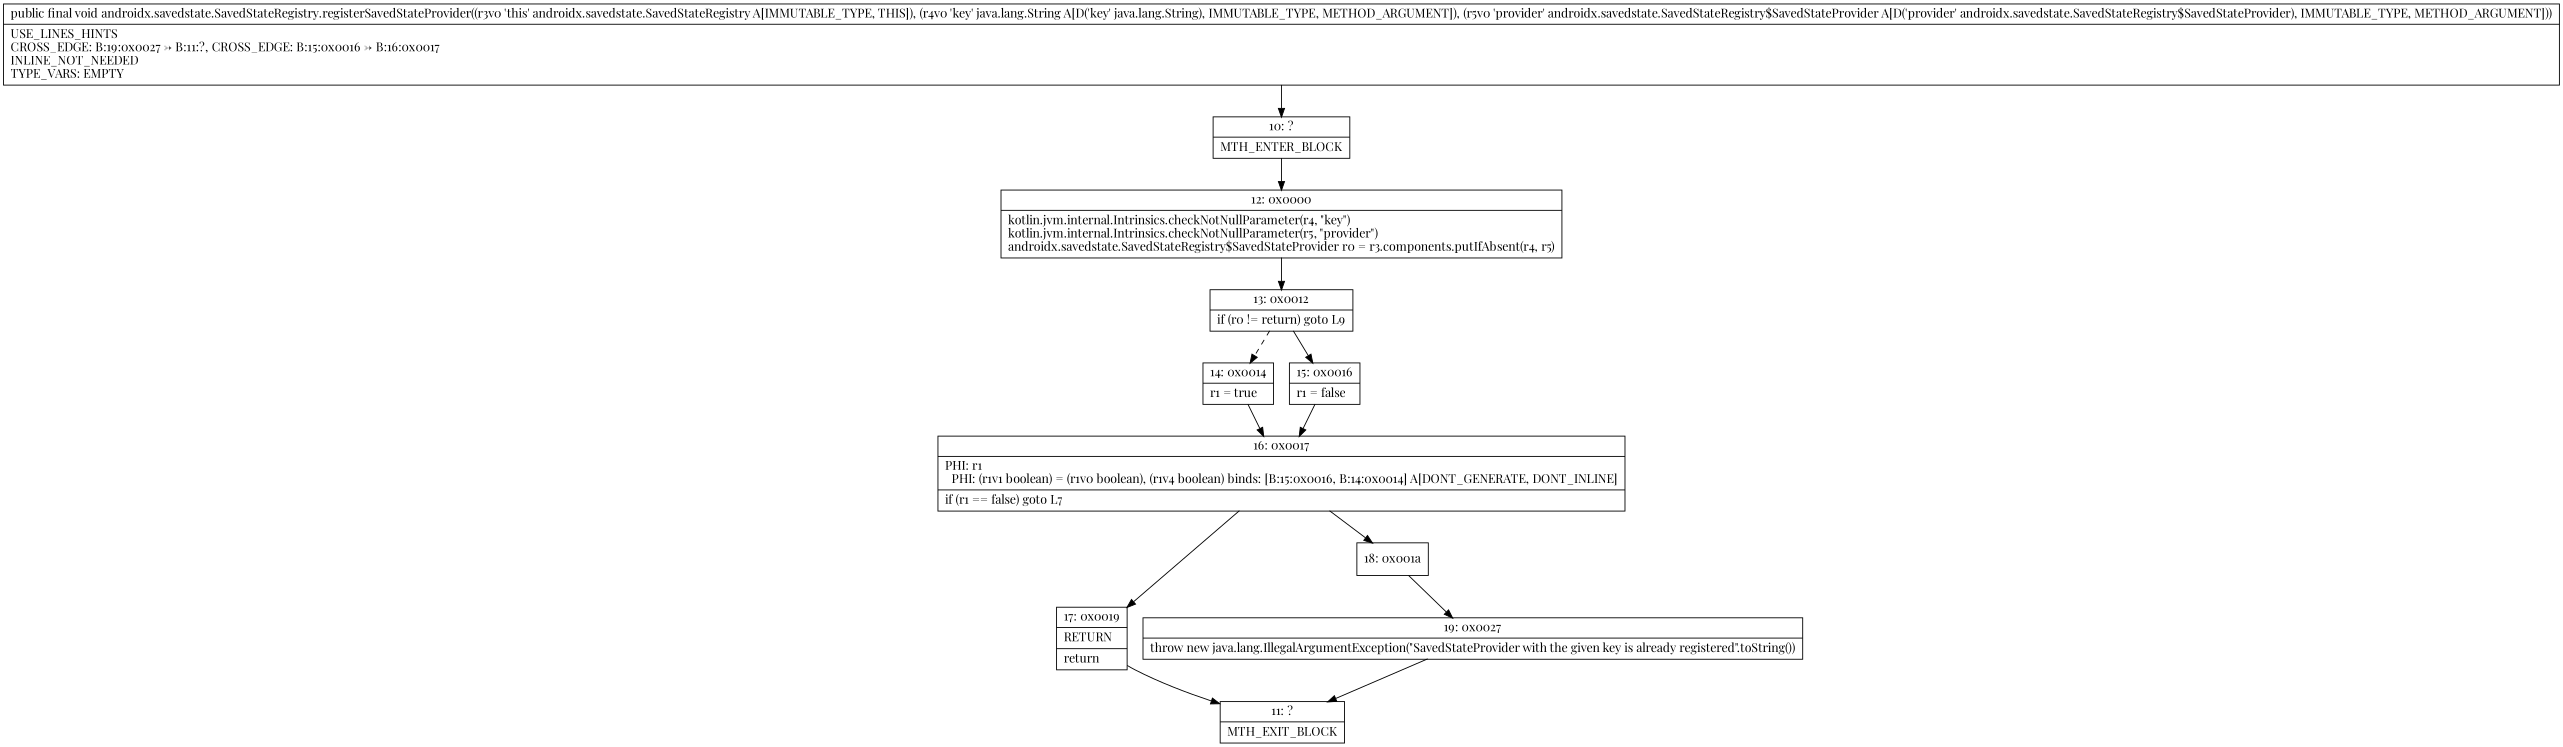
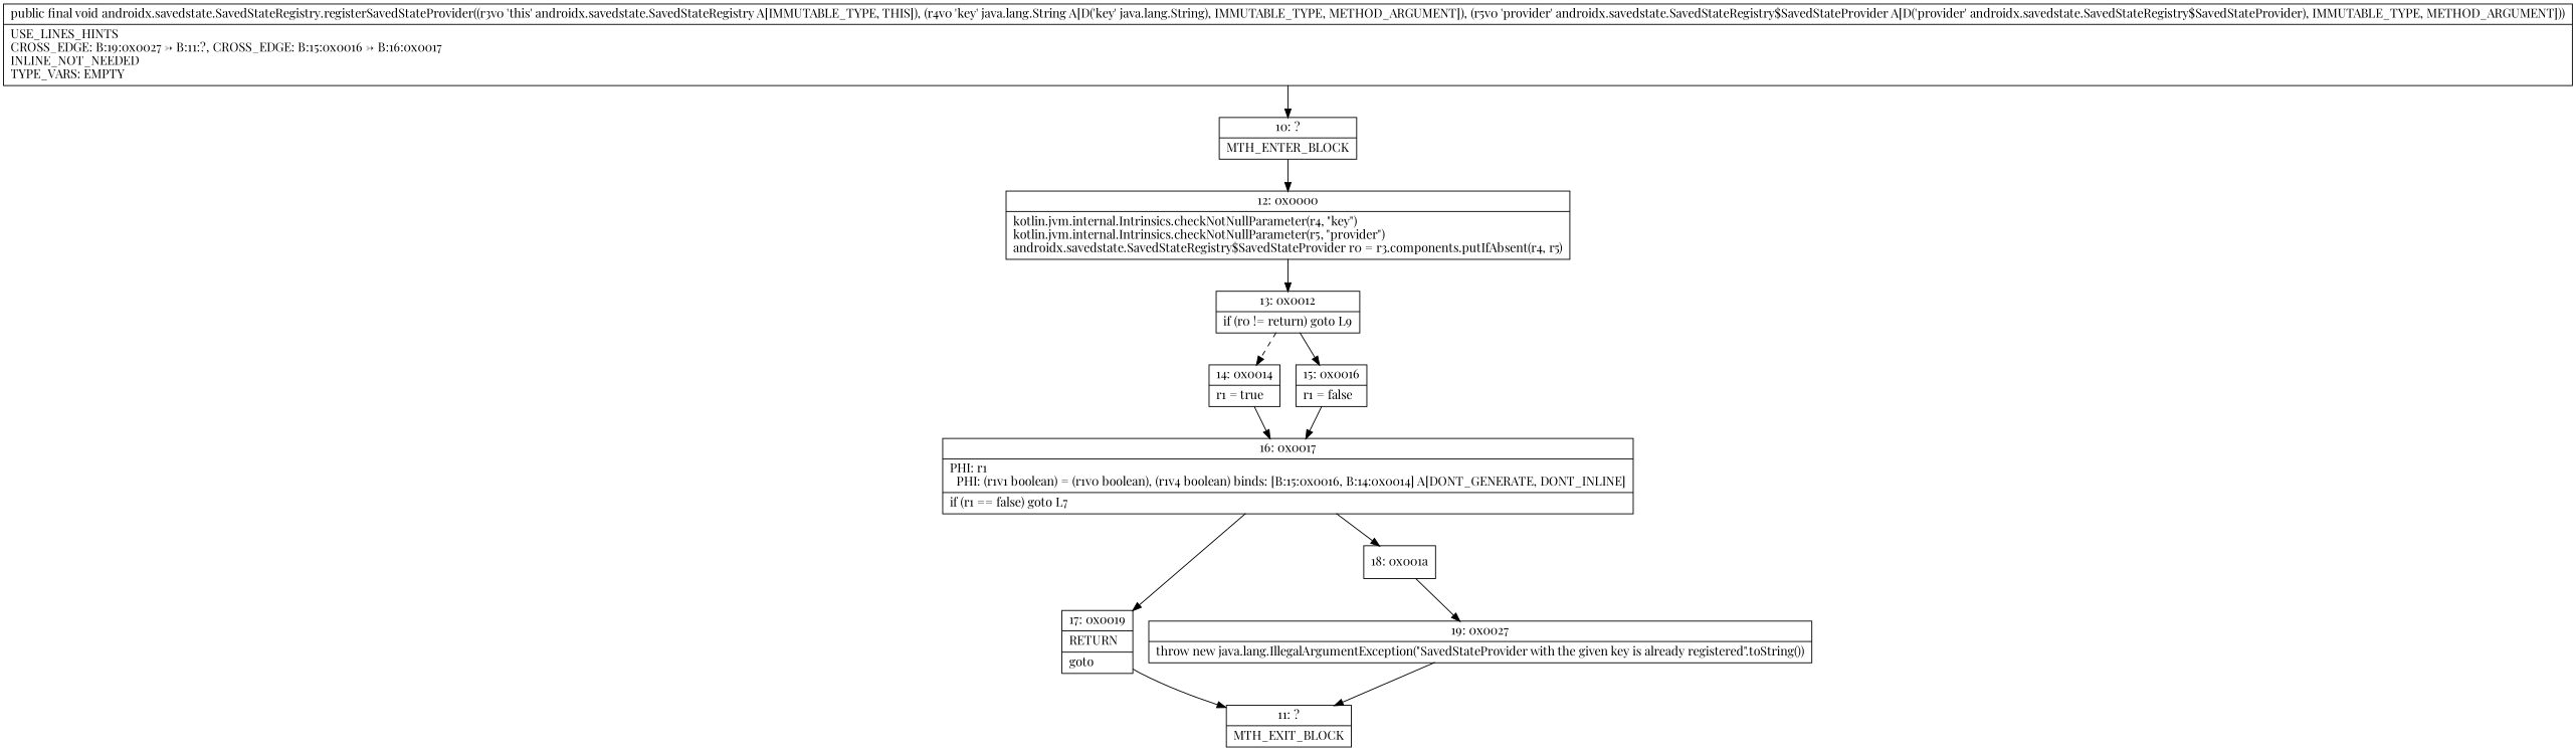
  digraph {
    fontname="Playfair Display"
    node [fontname="Playfair Display" shape=record]
    edge [fontname="Playfair Display"]
    n1 [label="{10\:\ ?|MTH_ENTER_BLOCK\l}"]
    n2 [label="{12\:\ 0x0000|kotlin.jvm.internal.Intrinsics.checkNotNullParameter(r4, \"key\")\lkotlin.jvm.internal.Intrinsics.checkNotNullParameter(r5, \"provider\")\landroidx.savedstate.SavedStateRegistry$SavedStateProvider r0 = r3.components.putIfAbsent(r4, r5)\l}"]
    n3 [label="{13\:\ 0x0012|if (r0 != return) goto L9\l}"]
    n4 [label="{14\:\ 0x0014|r1 = true\l}"]
    n5 [label="{15\:\ 0x0016|r1 = false\l}"]
    n6 [label="{16\:\ 0x0017|PHI: r1 \l  PHI: (r1v1 boolean) = (r1v0 boolean), (r1v4 boolean) binds: [B:15:0x0016, B:14:0x0014] A[DONT_GENERATE, DONT_INLINE]\l|if (r1 == false) goto L7\l}"]
-   n7 [label="{17\:\ 0x0019|RETURN\l|return\l}"]
+   n7 [label="{17\:\ 0x0019|RETURN\l|goto\l}"]
    n8 [label="{18\:\ 0x001a}"]
    n9 [label="{11\:\ ?|MTH_EXIT_BLOCK\l}"]
    n10 [label="{19\:\ 0x0027|throw new java.lang.IllegalArgumentException(\"SavedStateProvider with the given key is already registered\".toString())\l}"]
    n11 [label="{public final void androidx.savedstate.SavedStateRegistry.registerSavedStateProvider((r3v0 'this' androidx.savedstate.SavedStateRegistry A[IMMUTABLE_TYPE, THIS]), (r4v0 'key' java.lang.String A[D('key' java.lang.String), IMMUTABLE_TYPE, METHOD_ARGUMENT]), (r5v0 'provider' androidx.savedstate.SavedStateRegistry$SavedStateProvider A[D('provider' androidx.savedstate.SavedStateRegistry$SavedStateProvider), IMMUTABLE_TYPE, METHOD_ARGUMENT]))  | USE_LINES_HINTS\lCROSS_EDGE: B:19:0x0027 \-\> B:11:?, CROSS_EDGE: B:15:0x0016 \-\> B:16:0x0017\lINLINE_NOT_NEEDED\lTYPE_VARS: EMPTY\l}"]
    n1 -> n2
    n2 -> n3
    n3 -> n4 [style=dashed]
    n3 -> n5
    n4 -> n6
    n5 -> n6
    n6 -> n7 [style=solid]
    n6 -> n8
    n7 -> n9
    n8 -> n10
    n10 -> n9
    n11 -> n1
  }
